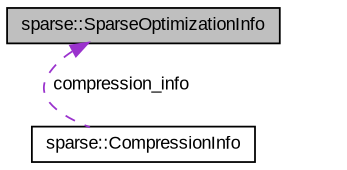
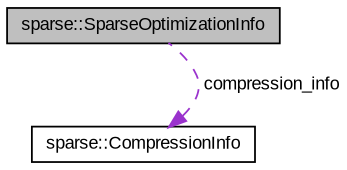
  digraph {
    fontname="Liberation Sans"
    node [color=black fontname="Liberation Sans" fontsize=10 shape=record style=filled]
    n1 [fillcolor=grey75 fontcolor=black height=0.2 label="sparse::SparseOptimizationInfo" width=0.4]
    n2 [fillcolor=white height=0.2 label="sparse::CompressionInfo" width=0.4]
-   n1 -> n2 [color=darkorchid3 dir=back fontname="Liberation Sans" fontsize=10 label=" compression_info" labelfontname=Helvetica labelfontsize=10 style=dashed]
+   n2 -> n1 [color=darkorchid3 dir=back fontname="Liberation Sans" fontsize=10 label=" compression_info" labelfontname=Helvetica labelfontsize=10 style=dashed]
  }
